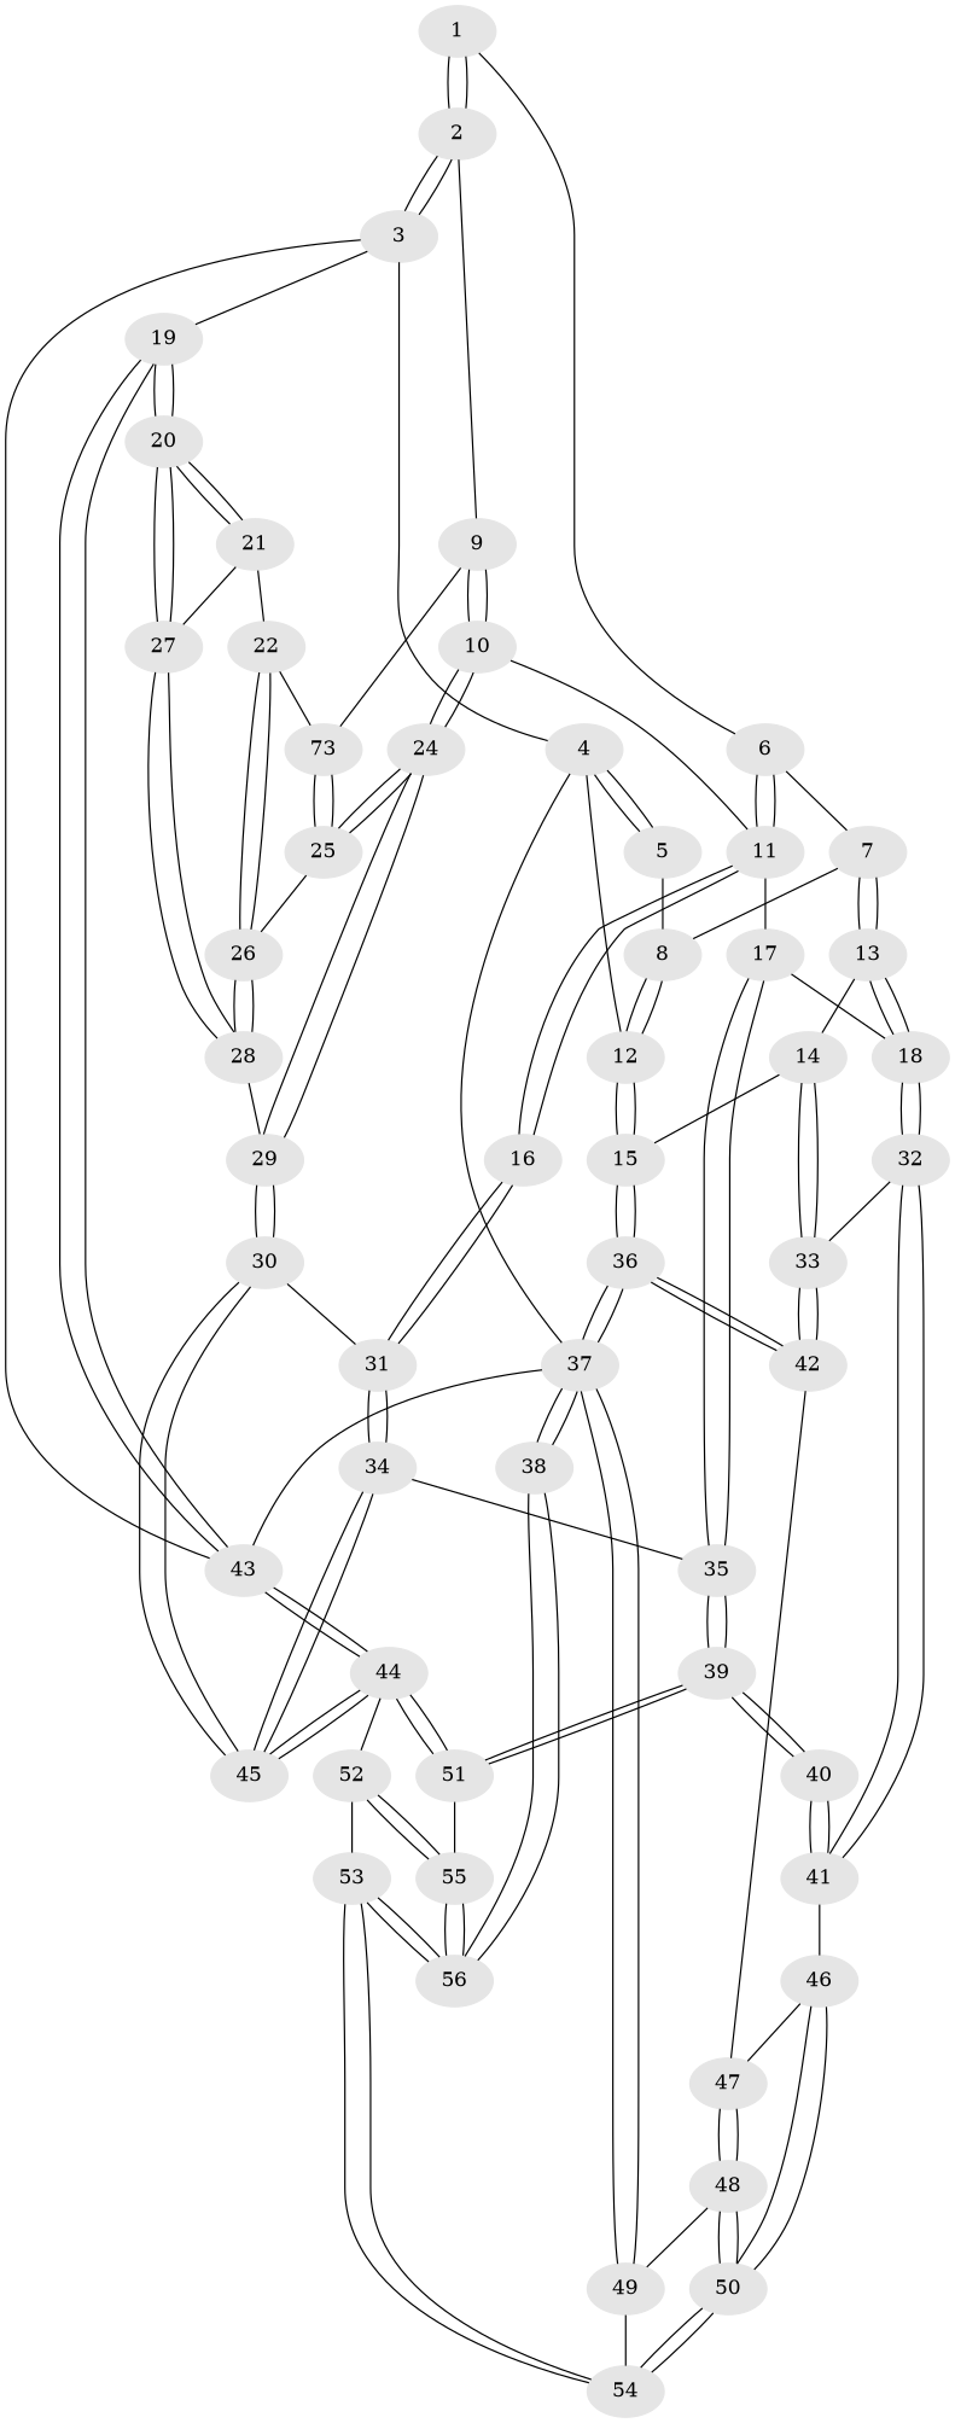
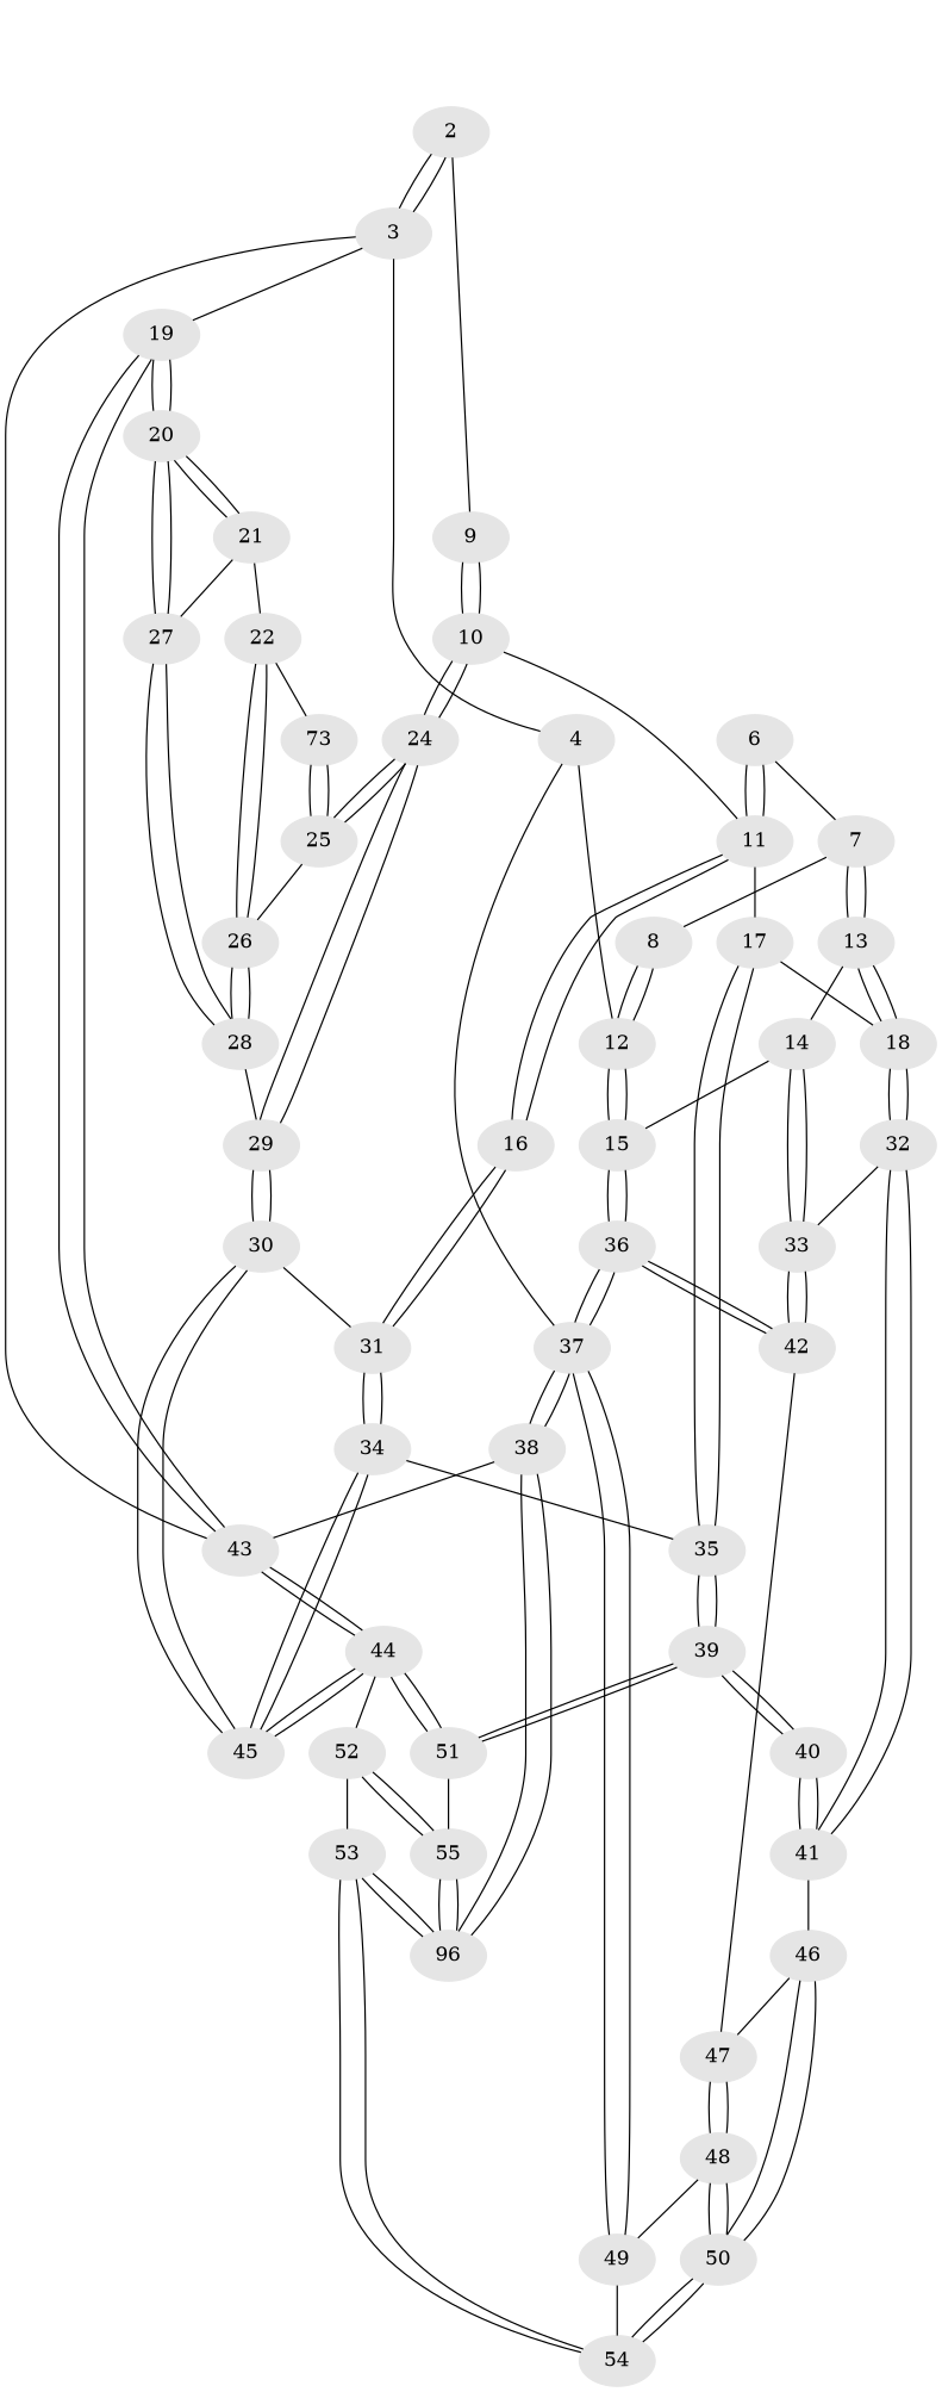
  graph {
    node [color=gray90 style=filled]
-   1
    2
    6
    3
    9
    7
    11
    4
    19
    43
    10
    n12 [label=73]
-   5
    12
    37
    20
    44
    8
    15
    38
-   56
+   56 [label=96]
    13
    16
    17
    14
    18
    24
    25
    29
    31
    36
    33
    32
    42
    35
    34
    39
    41
    21
    27
    22
    28
    26
    30
    45
    46
    47
    40
    51
    49
    54
    55
    52
    53
    50
    48
-   1 -- 2
-   1 -- 2
-   1 -- 6
    2 -- 3
    2 -- 3
    2 -- 9
    6 -- 7
    6 -- 11
    6 -- 11
    3 -- 4
    3 -- 19
    3 -- 43
    9 -- 10
    9 -- 10
-   9 -- n12
    7 -- 8
    7 -- 13
    7 -- 13
    11 -- 16
    11 -- 16
    11 -- 17
-   4 -- 5
-   4 -- 5
    4 -- 12
    4 -- 37
    19 -- 43
    19 -- 43
    19 -- 20
    19 -- 20
    43 -- 44
    43 -- 44
    10 -- 11
    10 -- 24
    10 -- 24
    n12 -- 25
    n12 -- 25
-   5 -- 8
    12 -- 15
    12 -- 15
    37 -- 38
    37 -- 38
    37 -- 49
    37 -- 49
    20 -- 21
    20 -- 21
    20 -- 27
    20 -- 27
    44 -- 45
    44 -- 45
    44 -- 51
    44 -- 51
    44 -- 52
    8 -- 12
    8 -- 12
    15 -- 36
    15 -- 36
-   37 -- 43
+   38 -- 43
    38 -- 56
    38 -- 56
    13 -- 14
    13 -- 18
    13 -- 18
    16 -- 31
    16 -- 31
    17 -- 18
    17 -- 35
    17 -- 35
    14 -- 15
    14 -- 33
    14 -- 33
    18 -- 32
    18 -- 32
    24 -- 25
    24 -- 25
    24 -- 29
    24 -- 29
    25 -- 26
    29 -- 30
    29 -- 30
    31 -- 34
    31 -- 34
    36 -- 37
    36 -- 37
    36 -- 42
    36 -- 42
    33 -- 42
    33 -- 42
    32 -- 33
    32 -- 41
    32 -- 41
    42 -- 47
    35 -- 39
    35 -- 39
    34 -- 35
    34 -- 45
    34 -- 45
    39 -- 40
    39 -- 40
    39 -- 51
    39 -- 51
    41 -- 46
    21 -- 27
    21 -- 22
    27 -- 28
    27 -- 28
    22 -- n12
    22 -- 26
    22 -- 26
    28 -- 29
    26 -- 28
    26 -- 28
    30 -- 31
    30 -- 45
    30 -- 45
    46 -- 47
    46 -- 50
    46 -- 50
    47 -- 48
    47 -- 48
    40 -- 41
    40 -- 41
    51 -- 55
    49 -- 54
    55 -- 56
    55 -- 56
    52 -- 55
    52 -- 55
    52 -- 53
    53 -- 56
    53 -- 56
    53 -- 54
    53 -- 54
    50 -- 54
    50 -- 54
    48 -- 49
    48 -- 50
    48 -- 50
  }
